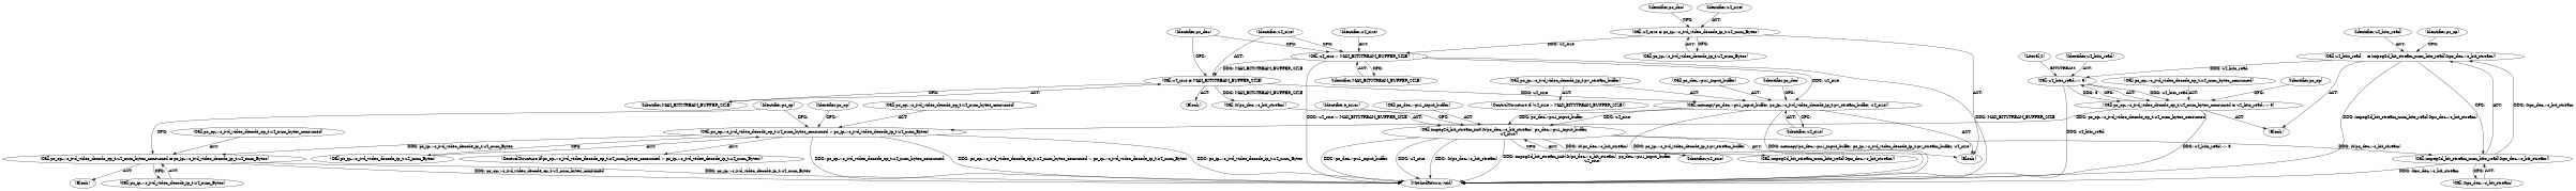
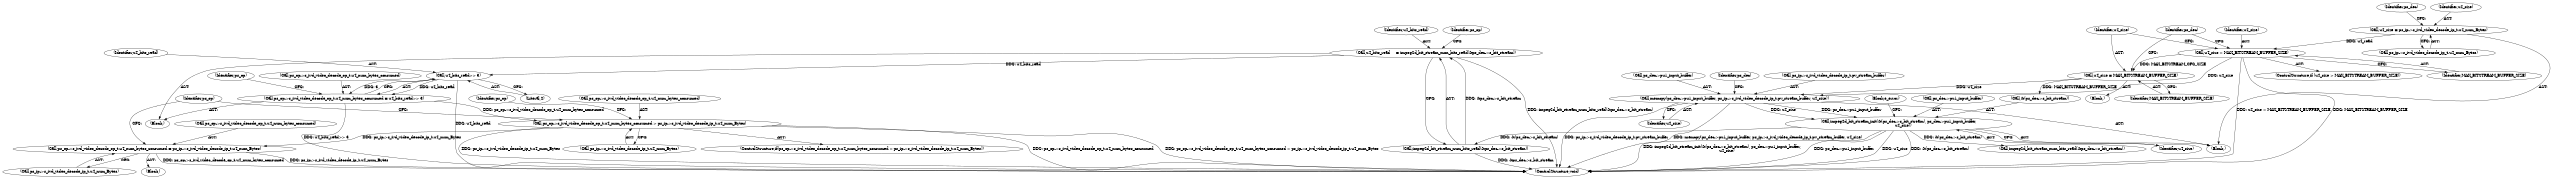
  digraph {
    n1 [label="(Call,u4_bits_read>> 3)"]
    n2 [label="(Call,ps_op->s_ivd_video_decode_op_t.u4_num_bytes_consumed = u4_bits_read>> 3)"]
-   n3 [label="(MethodReturn,void)"]
+   n3 [label="(ControlStructure,void)"]
    n4 [label="(Literal,2)"]
    n5 [label="(Block,)"]
    n6 [label="(Call,ps_op->s_ivd_video_decode_op_t.u4_num_bytes_consumed > ps_ip->s_ivd_video_decode_ip_t.u4_num_Bytes)"]
    n7 [label="(Call,u4_bits_read     = impeg2d_bit_stream_num_bits_read(&ps_dec->s_bit_stream))"]
    n8 [label="(Call,impeg2d_bit_stream_num_bits_read(&ps_dec->s_bit_stream))"]
-   n9 [label="(Call,&ps_dec->s_bit_stream)"]
    n10 [label="(Call,impeg2d_bit_stream_init(&(ps_dec->s_bit_stream), ps_dec->pu1_input_buffer,\n        u4_size))"]
    n11 [label="(Identifier,u4_size)"]
    n12 [label="(Block,)"]
    n13 [label="(Call,impeg2d_bit_stream_num_bits_read(&ps_dec->s_bit_stream))"]
    n14 [label="(Call,memcpy(ps_dec->pu1_input_buffer, ps_ip->s_ivd_video_decode_ip_t.pv_stream_buffer, u4_size))"]
    n15 [label="(Identifier,u4_size)"]
    n16 [label="(Call,u4_size = MAX_BITSTREAM_BUFFER_SIZE)"]
    n17 [label="(Identifier,MAX_BITSTREAM_BUFFER_SIZE)"]
    n18 [label="(Block,)"]
    n19 [label="(Call,&(ps_dec->s_bit_stream))"]
    n20 [label="(Call,u4_size > MAX_BITSTREAM_BUFFER_SIZE)"]
    n21 [label="(ControlStructure,if (u4_size > MAX_BITSTREAM_BUFFER_SIZE))"]
    n22 [label="(Identifier,MAX_BITSTREAM_BUFFER_SIZE)"]
    n23 [label="(Call,u4_size = ps_ip->s_ivd_video_decode_ip_t.u4_num_Bytes)"]
    n24 [label="(Call,ps_ip->s_ivd_video_decode_ip_t.u4_num_Bytes)"]
    n25 [label="(Call,ps_op->s_ivd_video_decode_op_t.u4_num_bytes_consumed = ps_ip->s_ivd_video_decode_ip_t.u4_num_Bytes)"]
    n26 [label="(Call,ps_ip->s_ivd_video_decode_ip_t.u4_num_Bytes)"]
    n27 [label="(ControlStructure,if(ps_op->s_ivd_video_decode_op_t.u4_num_bytes_consumed > ps_ip->s_ivd_video_decode_ip_t.u4_num_Bytes))"]
    n28 [label="(Block,)"]
    n29 [label="(Call,ps_ip->s_ivd_video_decode_ip_t.u4_num_Bytes)"]
    n30 [label="(Call,ps_op->s_ivd_video_decode_op_t.u4_num_bytes_consumed)"]
    n31 [label="(Call,ps_ip->s_ivd_video_decode_ip_t.pv_stream_buffer)"]
    n32 [label="(Call,ps_dec->pu1_input_buffer)"]
    n33 [label="(Identifier,ps_dec)"]
    n34 [label="(Identifier,u4_size)"]
    n35 [label="(Identifier,ps_dec)"]
-   n36 [label="(Identifier,e_error)"]
+   n36 [label="(Block,e_error)"]
    n37 [label="(Identifier,u4_size)"]
    n38 [label="(Identifier,ps_op)"]
    n39 [label="(Identifier,u4_size)"]
    n40 [label="(Call,ps_op->s_ivd_video_decode_op_t.u4_num_bytes_consumed)"]
    n41 [label="(Identifier,ps_op)"]
    n42 [label="(Identifier,ps_op)"]
    n43 [label="(Identifier,ps_op)"]
    n44 [label="(Call,ps_dec->pu1_input_buffer)"]
    n45 [label="(Call,ps_op->s_ivd_video_decode_op_t.u4_num_bytes_consumed)"]
    n46 [label="(Identifier,u4_bits_read)"]
    n47 [label="(Identifier,ps_dec)"]
    n48 [label="(Identifier,u4_bits_read)"]
    n1 -> n2 [label="AST: "]
    n1 -> n2 [label="DDG: u4_bits_read"]
    n1 -> n2 [label="DDG: 3"]
    n1 -> n3 [label="DDG: u4_bits_read"]
+   n1 -> n4 [label="CFG: "]
    n2 -> n1 [label="CFG: "]
    n2 -> n3 [label="DDG: u4_bits_read>> 3"]
    n2 -> n5 [label="AST: "]
    n2 -> n6 [label="DDG: ps_op->s_ivd_video_decode_op_t.u4_num_bytes_consumed"]
-   n4 -> n1 [label="BITSTREAM: "]
+   n4 -> n1 [label="AST: "]
    n6 -> n3 [label="DDG: ps_op->s_ivd_video_decode_op_t.u4_num_bytes_consumed > ps_ip->s_ivd_video_decode_ip_t.u4_num_Bytes"]
    n6 -> n3 [label="DDG: ps_ip->s_ivd_video_decode_ip_t.u4_num_Bytes"]
    n6 -> n3 [label="DDG: ps_op->s_ivd_video_decode_op_t.u4_num_bytes_consumed"]
    n6 -> n25 [label="DDG: ps_ip->s_ivd_video_decode_ip_t.u4_num_Bytes"]
    n6 -> n26 [label="CFG: "]
    n6 -> n27 [label="AST: "]
    n7 -> n1 [label="DDG: u4_bits_read"]
    n7 -> n3 [label="DDG: impeg2d_bit_stream_num_bits_read(&ps_dec->s_bit_stream)"]
    n7 -> n5 [label="AST: "]
    n7 -> n8 [label="CFG: "]
    n8 -> n3 [label="DDG: &ps_dec->s_bit_stream"]
    n8 -> n7 [label="AST: "]
    n8 -> n7 [label="DDG: &ps_dec->s_bit_stream"]
-   n8 -> n9 [label="CFG: "]
-   n9 -> n8 [label="AST: "]
    n10 -> n3 [label="DDG: ps_dec->pu1_input_buffer"]
    n10 -> n3 [label="DDG: u4_size"]
    n10 -> n3 [label="DDG: &(ps_dec->s_bit_stream)"]
    n10 -> n3 [label="DDG: impeg2d_bit_stream_init(&(ps_dec->s_bit_stream), ps_dec->pu1_input_buffer,\n        u4_size)"]
    n10 -> n8 [label="DDG: &(ps_dec->s_bit_stream)"]
    n10 -> n11 [label="CFG: "]
    n10 -> n12 [label="AST: "]
    n10 -> n13 [label="DDG: &(ps_dec->s_bit_stream)"]
    n11 -> n10 [label="AST: "]
    n14 -> n3 [label="DDG: ps_ip->s_ivd_video_decode_ip_t.pv_stream_buffer"]
    n14 -> n3 [label="DDG: memcpy(ps_dec->pu1_input_buffer, ps_ip->s_ivd_video_decode_ip_t.pv_stream_buffer, u4_size)"]
    n14 -> n10 [label="DDG: ps_dec->pu1_input_buffer"]
    n14 -> n10 [label="DDG: u4_size"]
    n14 -> n12 [label="AST: "]
    n14 -> n15 [label="CFG: "]
    n15 -> n14 [label="AST: "]
    n16 -> n14 [label="DDG: u4_size"]
    n16 -> n17 [label="CFG: "]
    n16 -> n18 [label="AST: "]
    n16 -> n19 [label="DDG: MAX_BITSTREAM_BUFFER_SIZE"]
    n17 -> n16 [label="AST: "]
    n19 -> n10 [label="AST: "]
    n20 -> n3 [label="DDG: u4_size > MAX_BITSTREAM_BUFFER_SIZE"]
    n20 -> n3 [label="DDG: MAX_BITSTREAM_BUFFER_SIZE"]
    n20 -> n14 [label="DDG: u4_size"]
-   n20 -> n16 [label="DDG: MAX_BITSTREAM_BUFFER_SIZE"]
-   n31 -> n21 [label="AST: "]
+   n20 -> n16 [label="DDG: MAX_BITSTREAM_CFG_SIZE"]
+   n20 -> n21 [label="AST: "]
    n20 -> n22 [label="CFG: "]
    n22 -> n20 [label="AST: "]
    n23 -> n12 [label="AST: "]
-   n23 -> n20 [label="DDG: u4_size"]
+   n23 -> n20 [label="DDG: u4_read"]
    n23 -> n24 [label="CFG: "]
    n24 -> n23 [label="AST: "]
    n25 -> n3 [label="DDG: ps_op->s_ivd_video_decode_op_t.u4_num_bytes_consumed"]
    n25 -> n3 [label="DDG: ps_ip->s_ivd_video_decode_ip_t.u4_num_Bytes"]
    n25 -> n28 [label="AST: "]
    n25 -> n29 [label="CFG: "]
    n26 -> n6 [label="AST: "]
    n29 -> n25 [label="AST: "]
    n30 -> n6 [label="AST: "]
    n31 -> n14 [label="AST: "]
    n32 -> n14 [label="AST: "]
    n33 -> n23 [label="CFG: "]
    n34 -> n16 [label="AST: "]
    n34 -> n20 [label="CFG: "]
    n35 -> n14 [label="CFG: "]
    n36 -> n10 [label="CFG: "]
    n37 -> n23 [label="AST: "]
    n38 -> n6 [label="CFG: "]
    n39 -> n20 [label="AST: "]
    n40 -> n2 [label="AST: "]
    n41 -> n6 [label="CFG: "]
    n41 -> n25 [label="CFG: "]
    n42 -> n2 [label="CFG: "]
    n43 -> n7 [label="CFG: "]
    n44 -> n10 [label="AST: "]
    n45 -> n25 [label="AST: "]
    n46 -> n7 [label="AST: "]
    n47 -> n16 [label="CFG: "]
    n47 -> n20 [label="CFG: "]
    n48 -> n1 [label="AST: "]
  }
